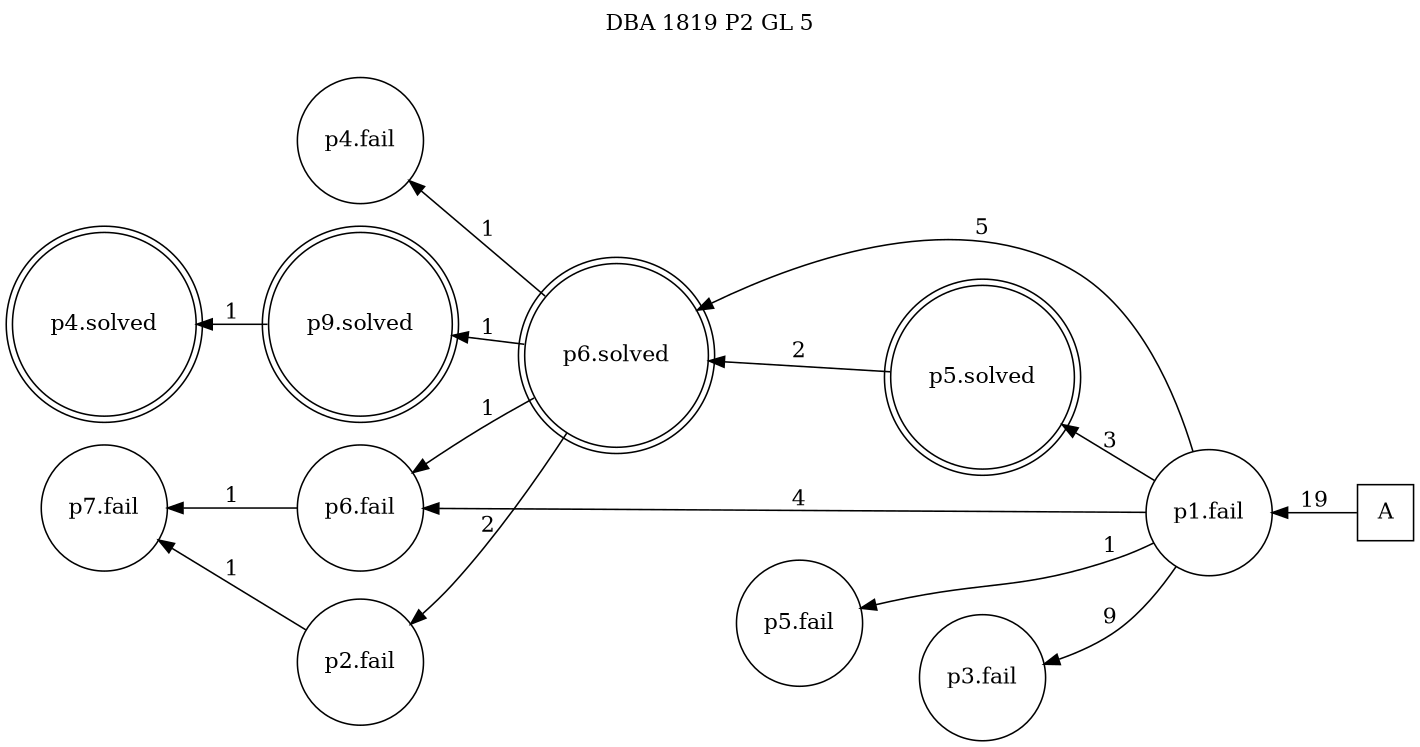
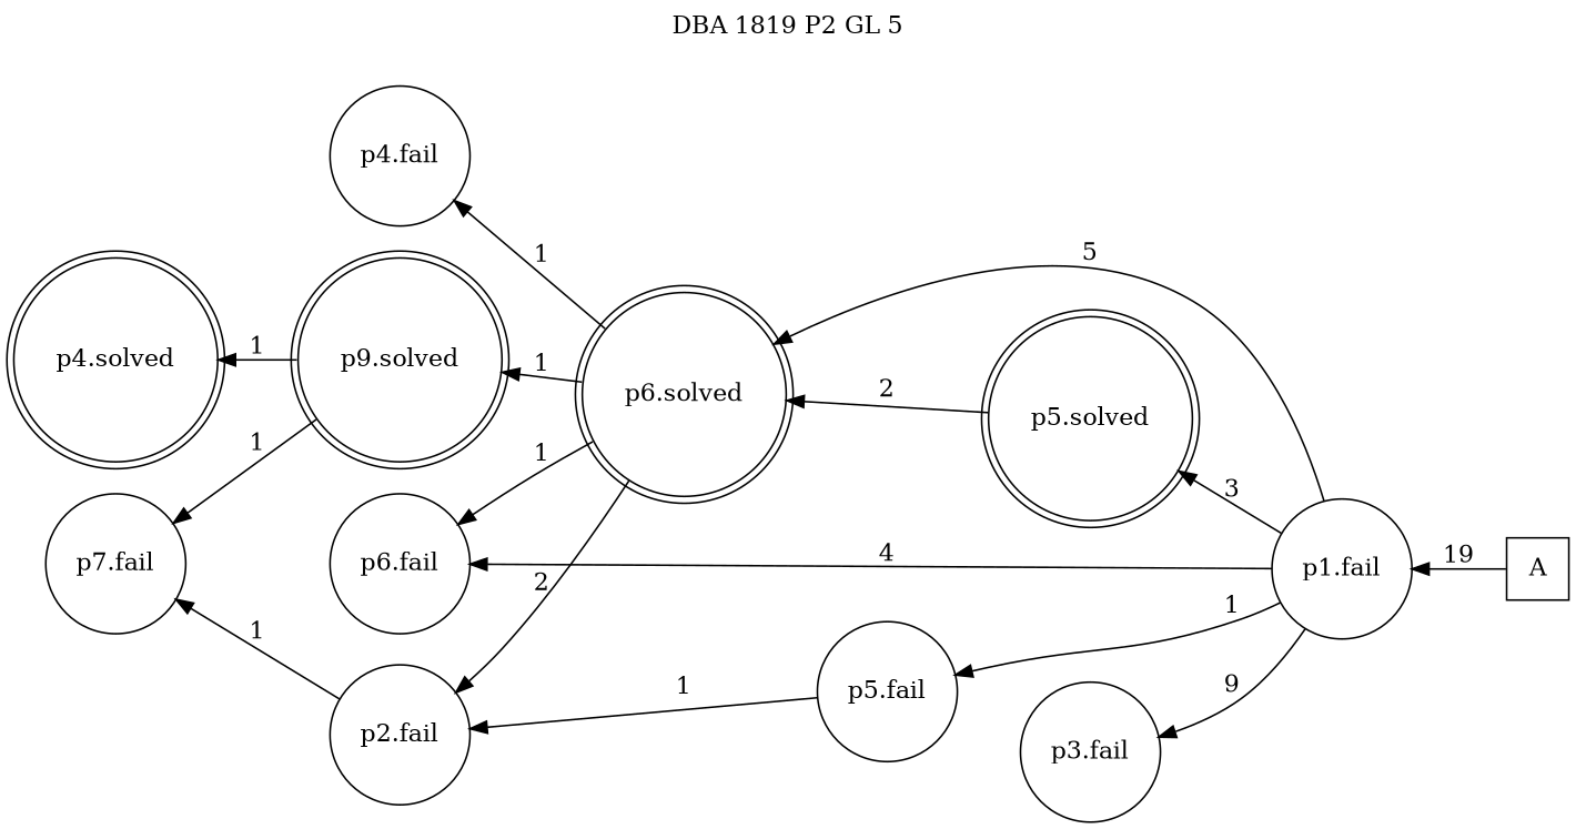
  digraph {
    label=" DBA 1819 P2 GL 5 "
    labelloc=tl
    rankdir=RL
    node [shape=circle]
    n1 [label=A shape=square]
    n2 [label="p1.fail"]
    n3 [label="p6.fail"]
    n4 [label="p6.solved" shape=doublecircle]
    n5 [label="p3.fail"]
    n6 [label="p5.fail"]
    n7 [label="p5.solved" shape=doublecircle]
    n8 [label="p7.fail"]
    n9 [label="p4.fail"]
    n10 [label="p2.fail"]
    n11 [label="p9.solved" shape=doublecircle]
    n12 [label="p4.solved" shape=doublecircle]
    n1 -> n2 [label=19]
    n2 -> n3 [label=4]
    n2 -> n4 [label=5]
    n2 -> n5 [label=9]
    n2 -> n6 [label=1]
    n2 -> n7 [label=3]
-   n3 -> n8 [label=1]
+   n11 -> n8 [label=1]
    n4 -> n3 [label=1]
    n4 -> n9 [label=1]
    n4 -> n10 [label=2]
    n4 -> n11 [label=1]
+   n6 -> n10 [label=1]
    n7 -> n4 [label=2]
    n10 -> n8 [label=1]
    n11 -> n12 [label=1]
  }
